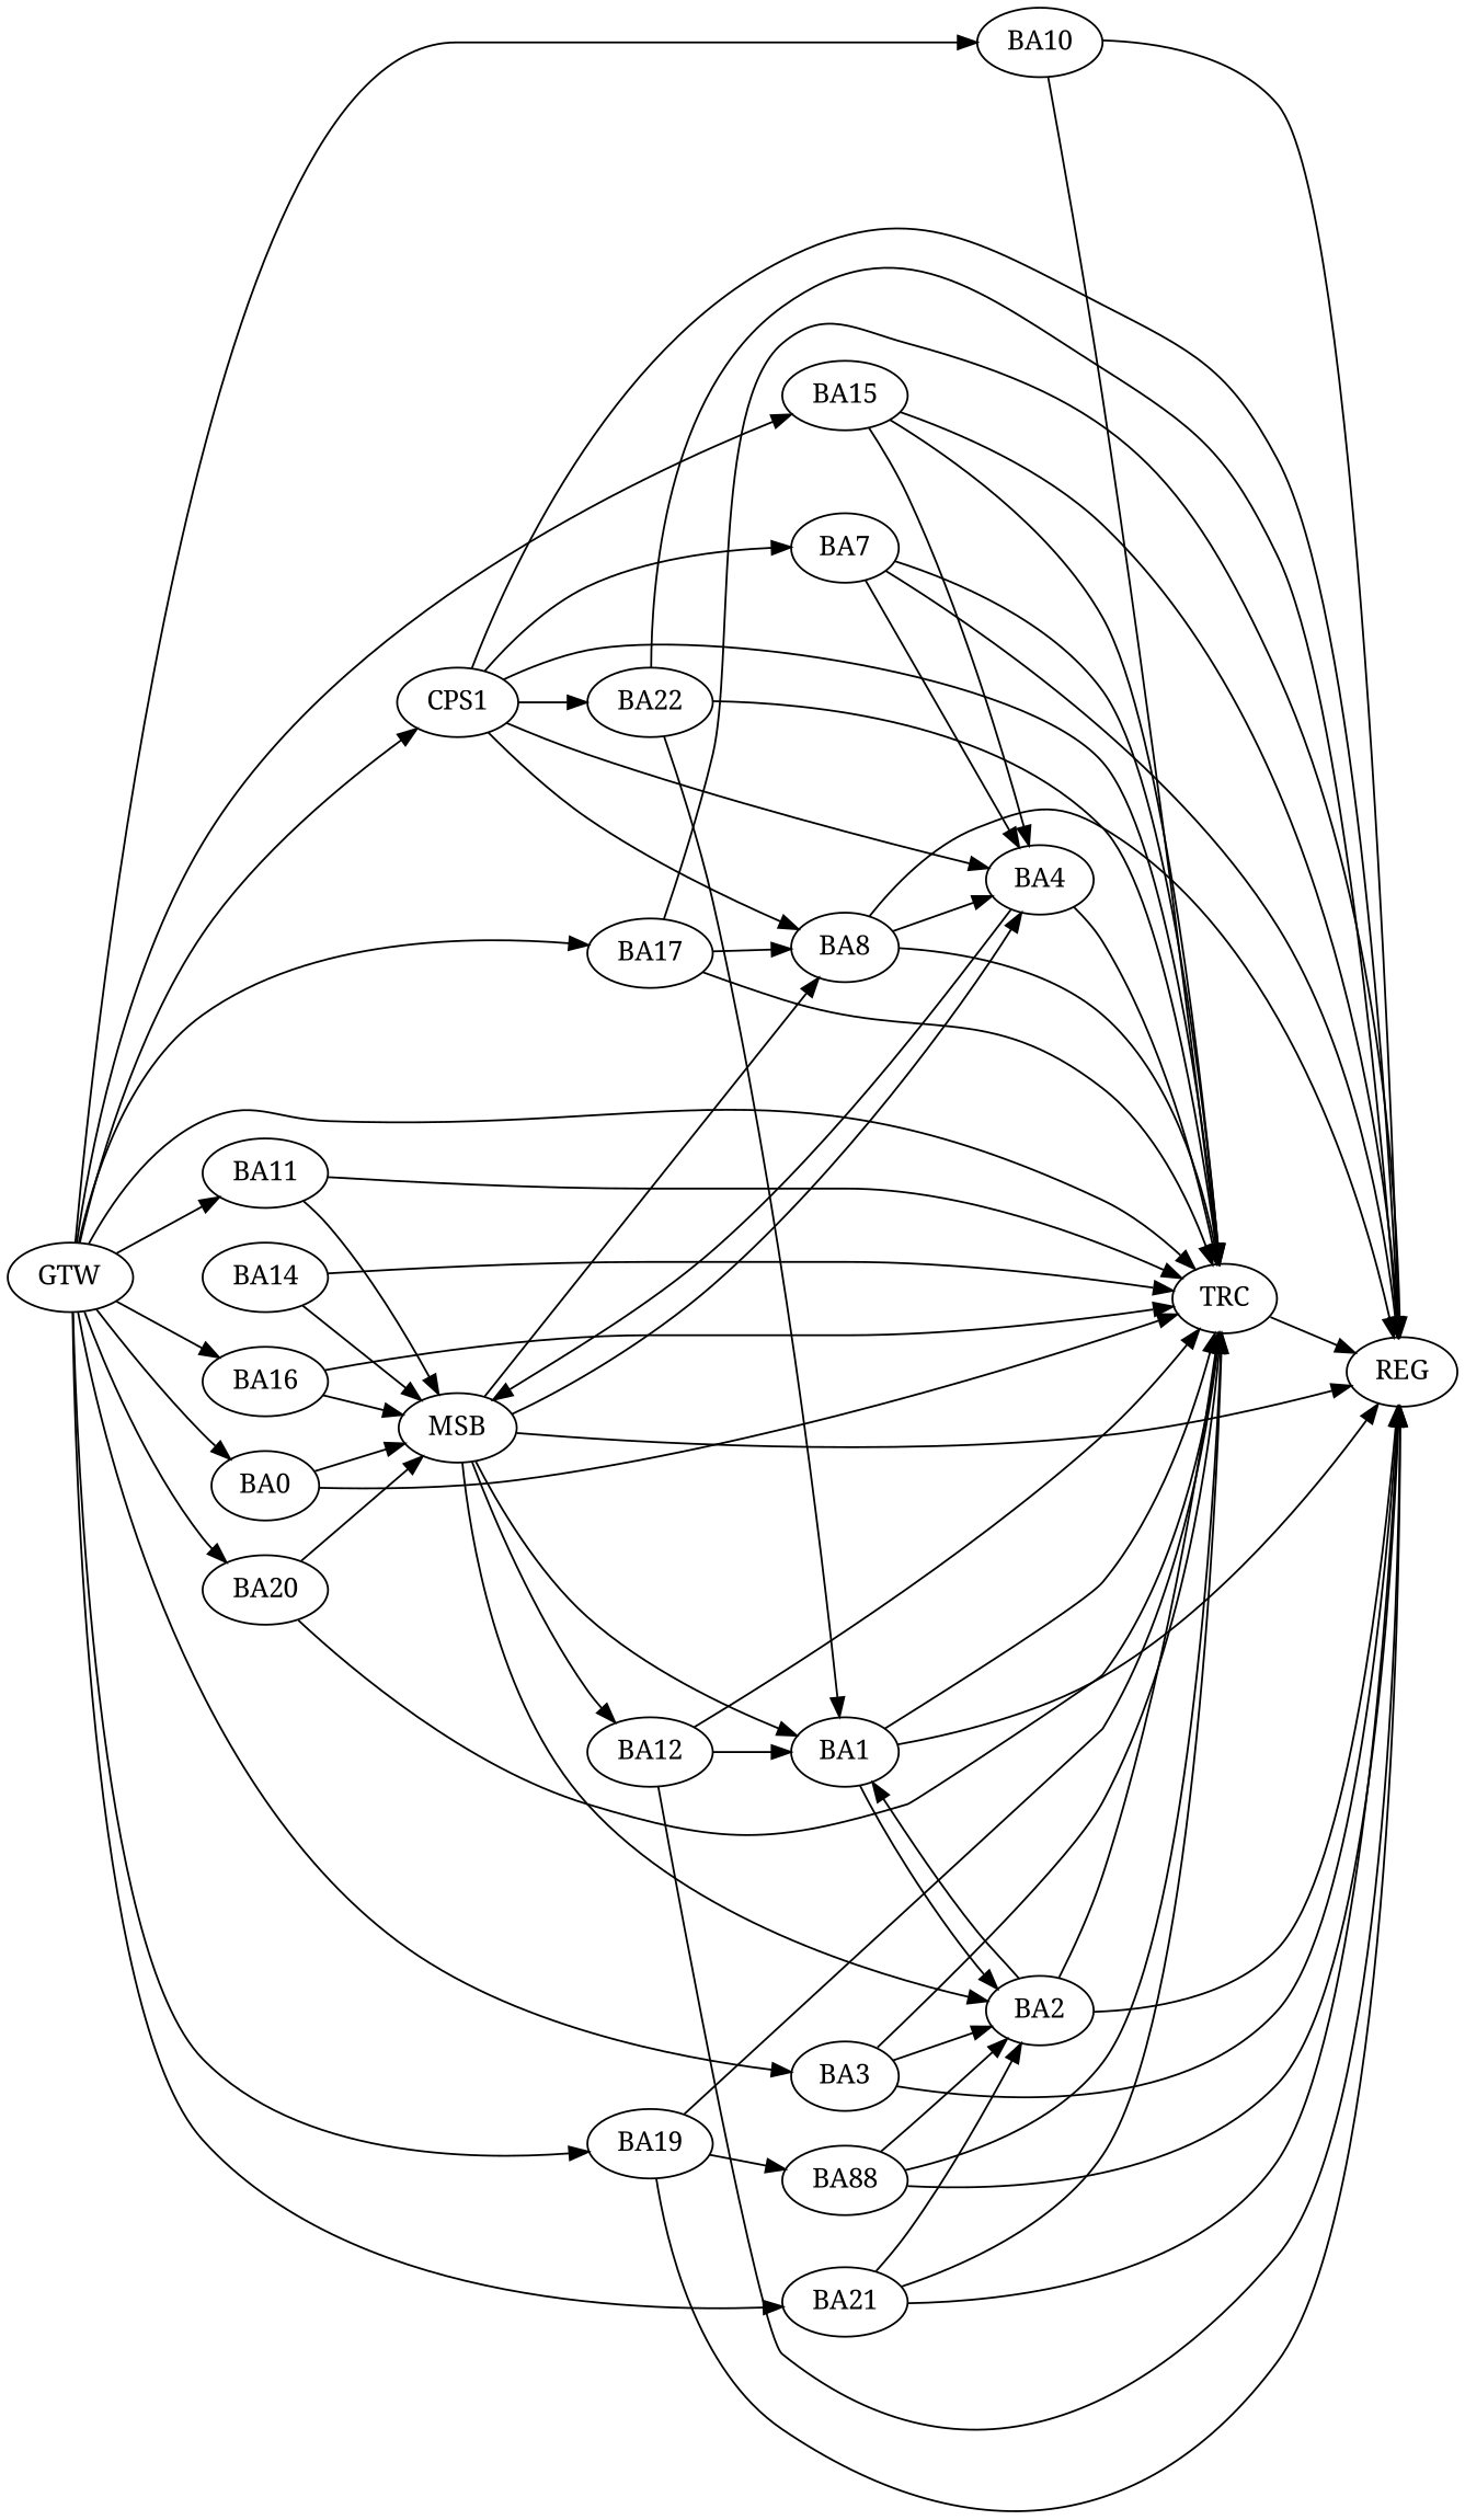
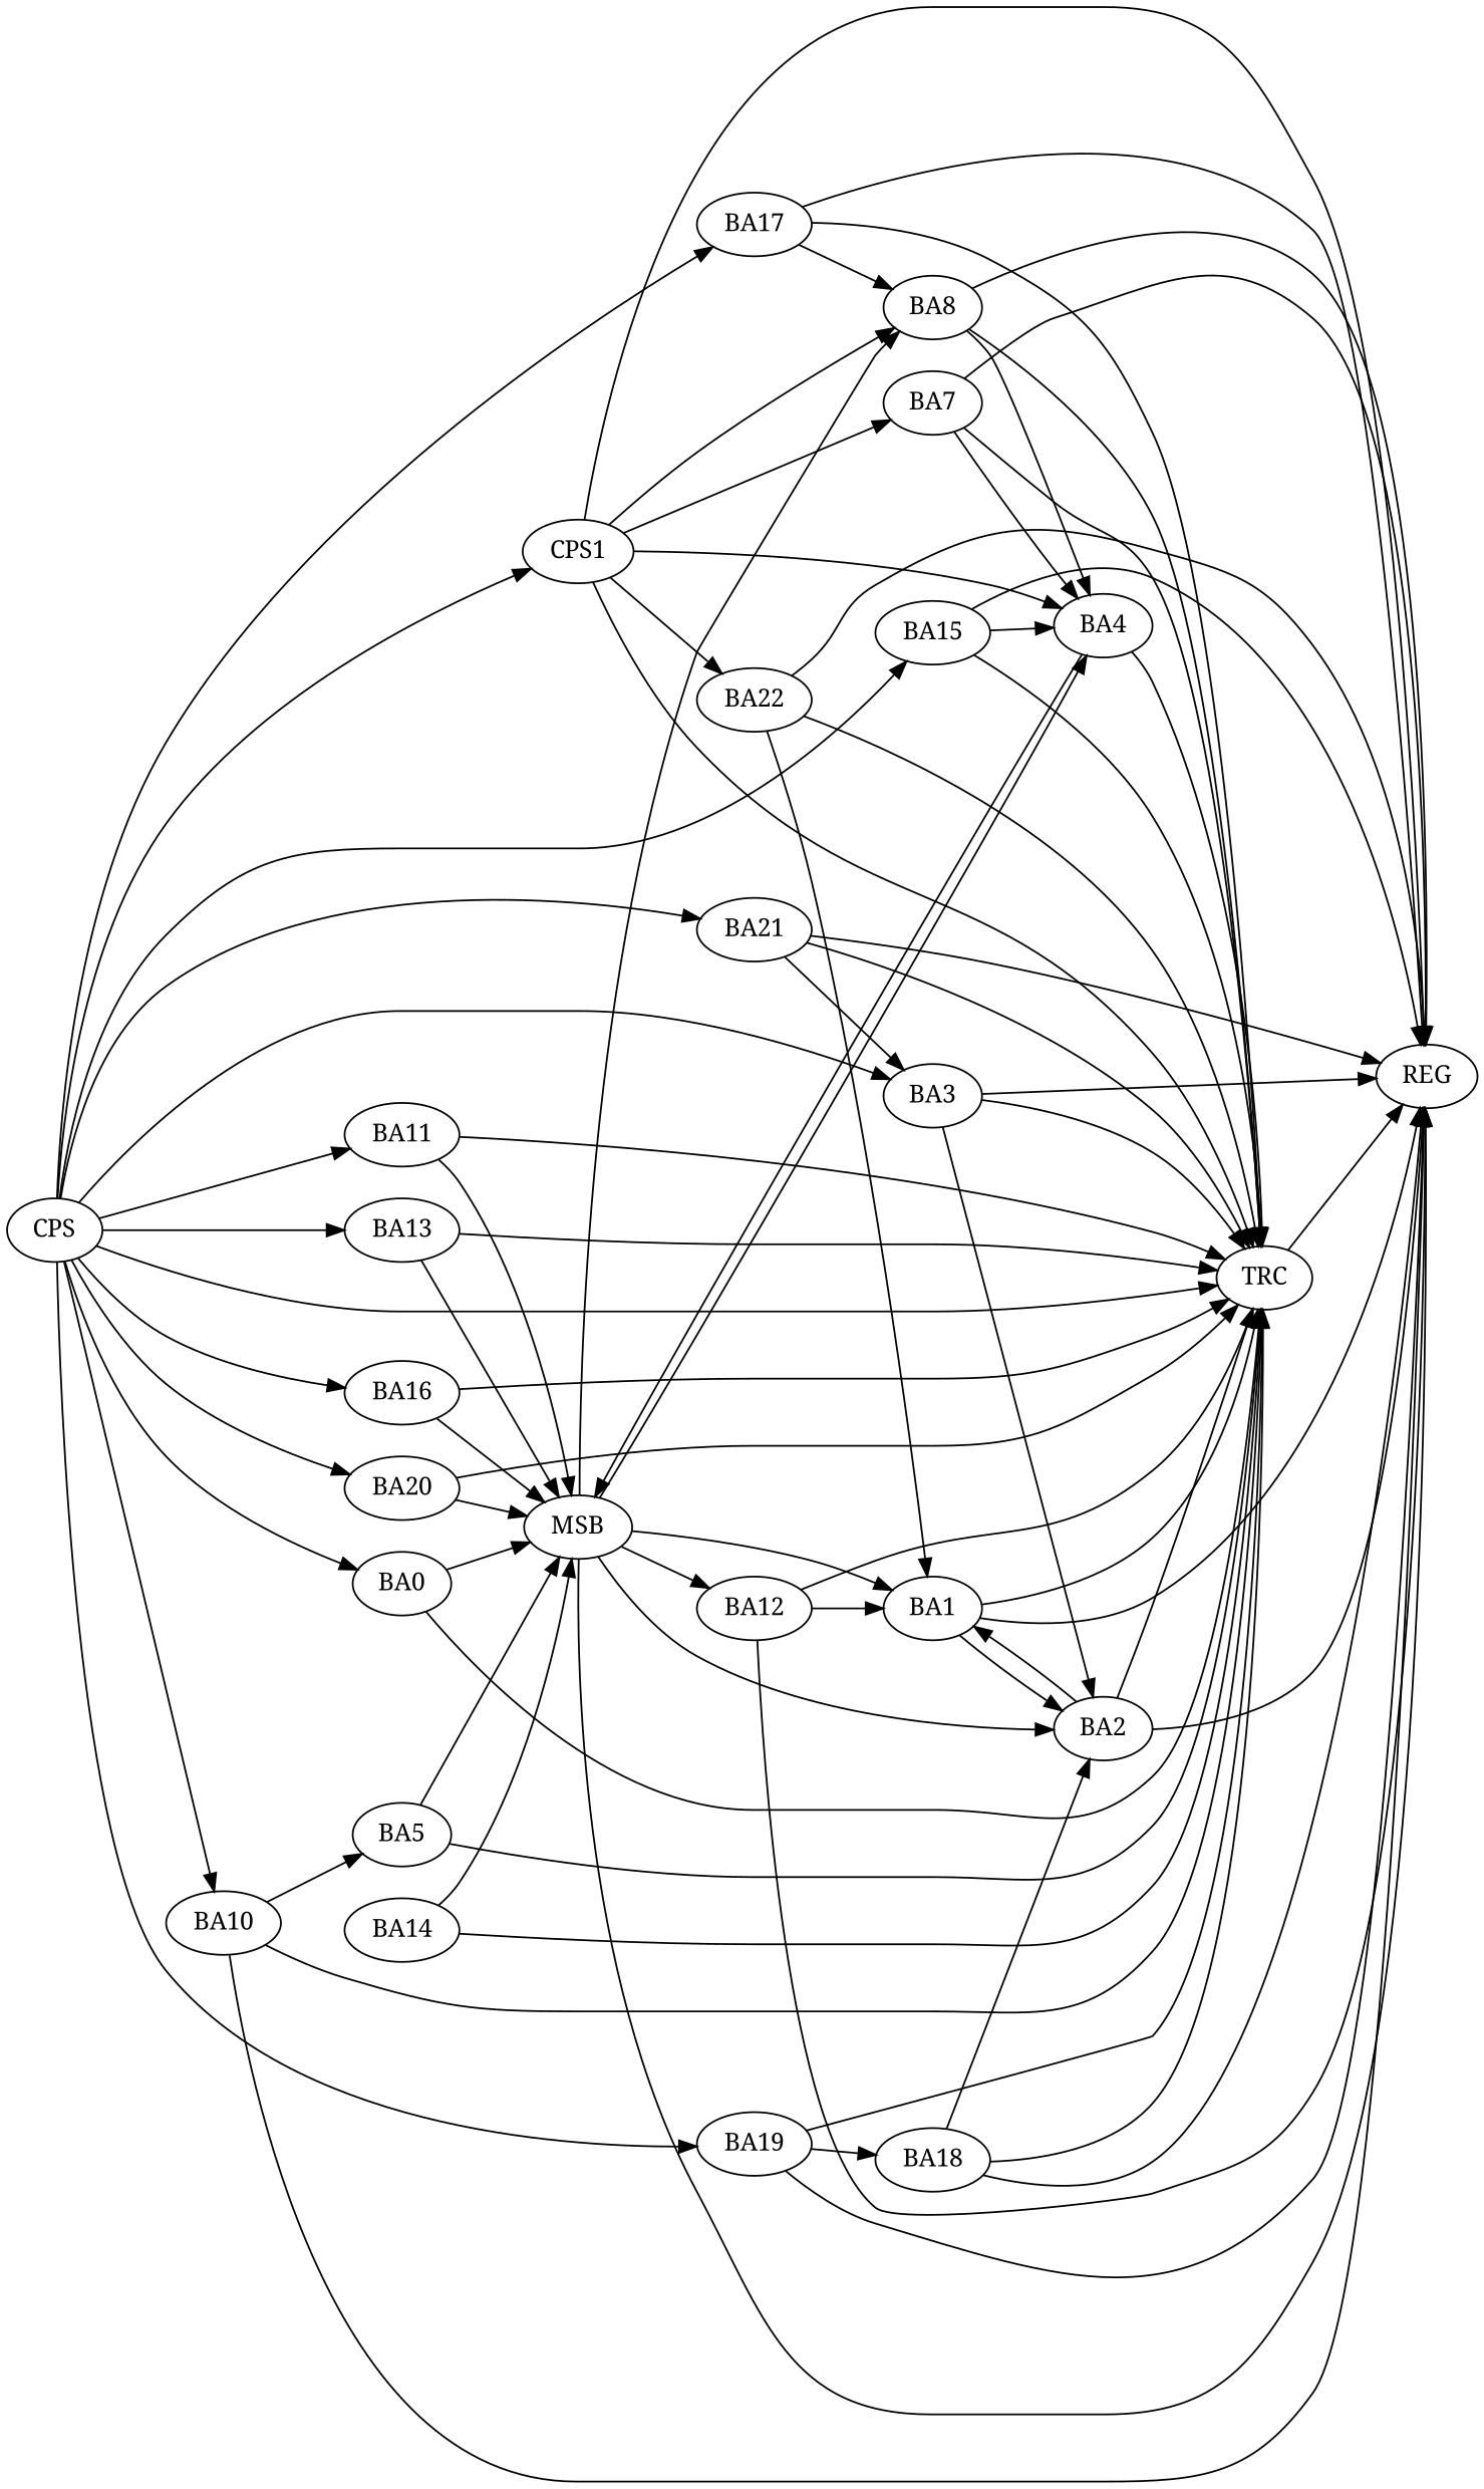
  strict digraph {
    fontname="Noto Serif"
    rankdir=LR
    node [fontname="Noto Serif"]
    edge [fontname="Noto Serif"]
    n1 [label=BA1]
    n2 [label=BA2]
    n3 [label=REG]
    n4 [label=TRC]
    n5 [label=BA3]
    n6 [label=BA4]
    n7 [label=MSB]
    n8 [label=BA8]
    n9 [label=BA12]
+   n10 [label=BA5]
    n11 [label=BA7]
    n12 [label=BA0]
    n13 [label=BA10]
    n14 [label=BA11]
+   n15 [label=BA13]
    n16 [label=BA14]
    n17 [label=BA15]
    n18 [label=BA16]
    n19 [label=BA17]
-   n20 [label=BA88]
+   n20 [label=BA18]
    n21 [label=BA19]
    n22 [label=BA20]
    n23 [label=BA21]
    n24 [label=BA22]
    n25 [label=CPS1]
-   n26 [label=GTW]
+   n26 [label=CPS]
    n1 -> n2
    n1 -> n3
    n1 -> n4
    n2 -> n1
    n2 -> n3
    n2 -> n4
    n4 -> n3
    n5 -> n2
    n5 -> n3
    n5 -> n4
    n6 -> n4
    n6 -> n7
    n7 -> n1
    n7 -> n2
    n7 -> n3
    n7 -> n6
    n7 -> n8
    n7 -> n9
    n8 -> n3
    n8 -> n4
    n8 -> n6
    n9 -> n1
    n9 -> n3
    n9 -> n4
+   n10 -> n4
+   n10 -> n7
    n11 -> n3
    n11 -> n4
    n11 -> n6
    n12 -> n4
    n12 -> n7
    n13 -> n3
    n13 -> n4
+   n13 -> n10
    n14 -> n4
    n14 -> n7
+   n15 -> n4
+   n15 -> n7
    n16 -> n4
    n16 -> n7
    n17 -> n3
    n17 -> n4
    n17 -> n6
    n18 -> n4
    n18 -> n7
    n19 -> n3
    n19 -> n4
    n19 -> n8
    n20 -> n2
    n20 -> n3
    n20 -> n4
    n21 -> n3
    n21 -> n4
    n21 -> n20
    n22 -> n4
    n22 -> n7
-   n23 -> n2
+   n23 -> n5
    n23 -> n3
    n23 -> n4
    n24 -> n1
    n24 -> n3
    n24 -> n4
    n25 -> n3
    n25 -> n4
    n25 -> n6
    n25 -> n8
    n25 -> n11
    n25 -> n24
    n26 -> n4
    n26 -> n5
    n26 -> n12
    n26 -> n13
    n26 -> n14
+   n26 -> n15
    n26 -> n17
    n26 -> n18
    n26 -> n19
    n26 -> n21
    n26 -> n22
    n26 -> n23
    n26 -> n25
  }
